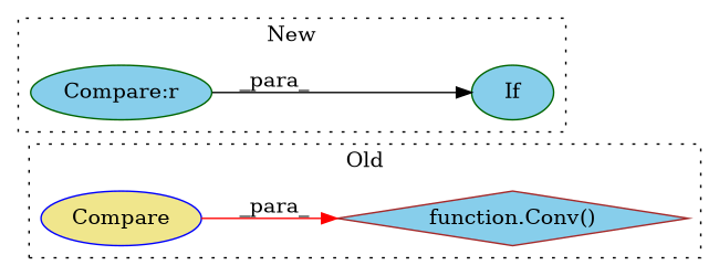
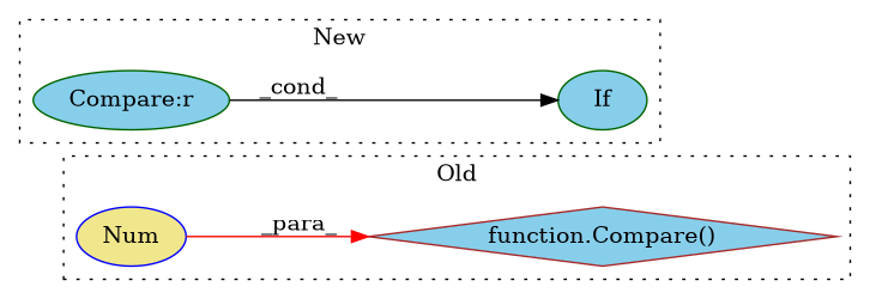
  digraph {
    rankdir=LR
    node [color=darkgreen fillcolor=skyblue s=7770 shape=ellipse style=filled]
-   n1 [a=75 color=brown l="5,1" label="function.Conv()" s="5730,5783" shape=diamond]
-   n2 [a=76 color=blue fillcolor=khaki l=1 label=Compare s=5782]
+   n1 [a=75 color=brown l="5,1" label="function.Compare()" s="5730,5783" shape=diamond]
+   n2 [a=76 color=blue fillcolor=khaki l=1 label=Num s=5782]
    n3 [a=96 l=0 label=If]
    n4 [a=40 l=44 label="Compare:r"]
    subgraph cluster_1 {
      label=Old
      style=dotted
      n1
      n2
    }
    subgraph cluster_2 {
      label=New
      style=dotted
      n3
      n4
    }
    n2 -> n1 [color=red label=_para_]
-   n4 -> n3 [color=black label=_para_]
+   n4 -> n3 [color=black label=_cond_]
  }
